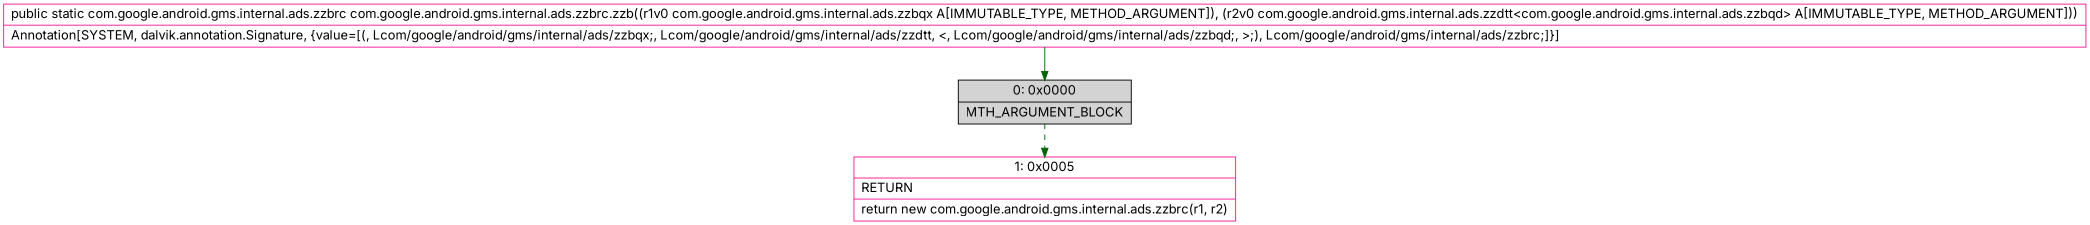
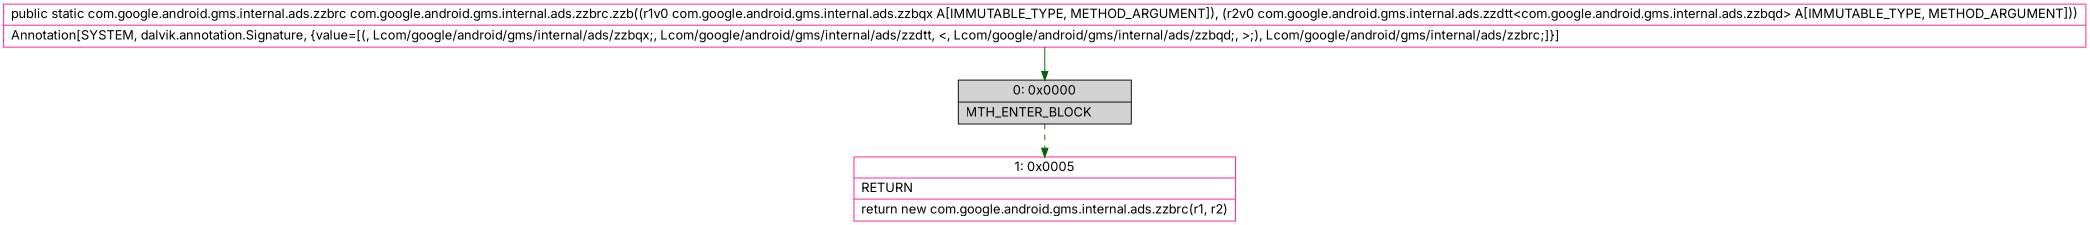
  digraph {
    fontname=Inter
    node [shape=record style=filled fillcolor=white color=deeppink fontname=Inter]
    edge [color=darkgreen fontname=Inter]
-   n1 [label="{0\:\ 0x0000|MTH_ARGUMENT_BLOCK\l}" fillcolor=lightgrey color=black]
+   n1 [label="{0\:\ 0x0000|MTH_ENTER_BLOCK\l}" fillcolor=lightgrey color=black]
    n2 [label="{1\:\ 0x0005|RETURN\l|return new com.google.android.gms.internal.ads.zzbrc(r1, r2)\l}"]
    n3 [label="{public static com.google.android.gms.internal.ads.zzbrc com.google.android.gms.internal.ads.zzbrc.zzb((r1v0 com.google.android.gms.internal.ads.zzbqx A[IMMUTABLE_TYPE, METHOD_ARGUMENT]), (r2v0 com.google.android.gms.internal.ads.zzdtt\<com.google.android.gms.internal.ads.zzbqd\> A[IMMUTABLE_TYPE, METHOD_ARGUMENT]))  | Annotation[SYSTEM, dalvik.annotation.Signature, \{value=[(, Lcom\/google\/android\/gms\/internal\/ads\/zzbqx;, Lcom\/google\/android\/gms\/internal\/ads\/zzdtt, \<, Lcom\/google\/android\/gms\/internal\/ads\/zzbqd;, \>;), Lcom\/google\/android\/gms\/internal\/ads\/zzbrc;]\}]\l}"]
    n1 -> n2 [style=dashed]
    n3 -> n1 [style=solid]
  }
